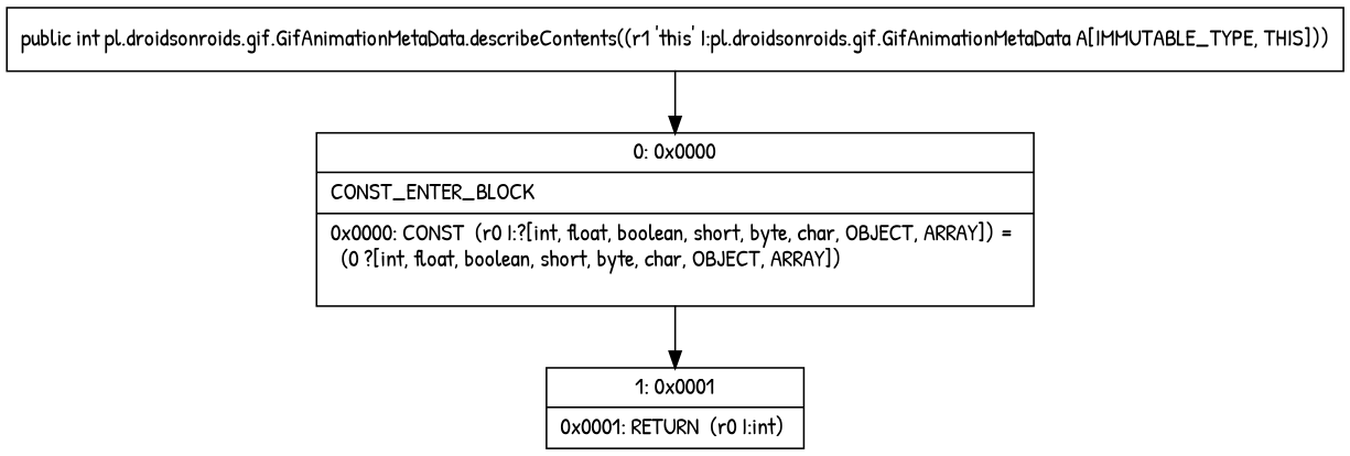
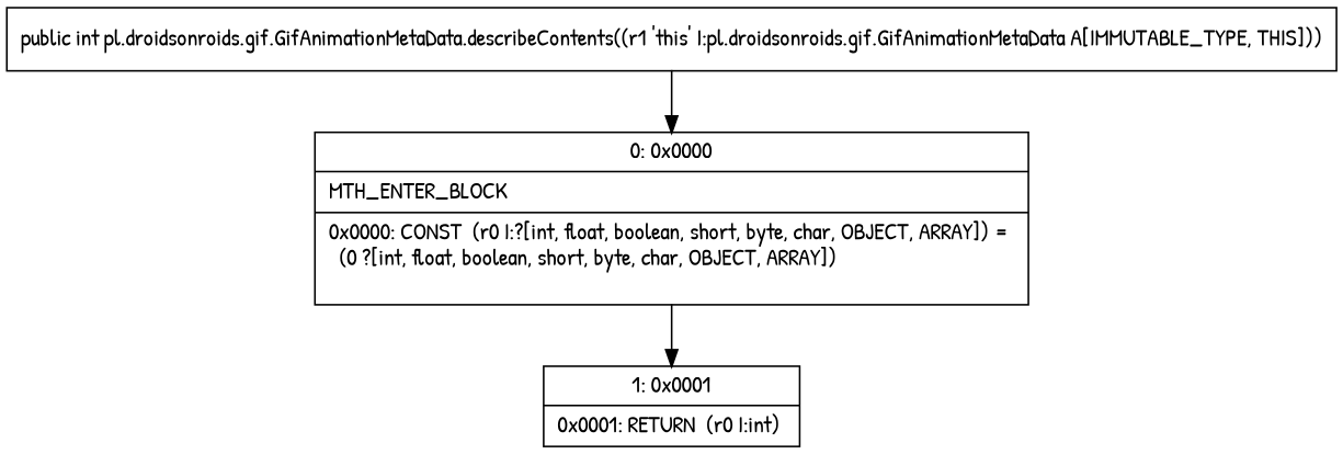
  digraph {
    fontname="Patrick Hand"
    node [shape=record fontname="Patrick Hand"]
    edge [fontname="Patrick Hand"]
-   n1 [label="{0\:\ 0x0000|CONST_ENTER_BLOCK\l|0x0000: CONST  (r0 I:?[int, float, boolean, short, byte, char, OBJECT, ARRAY]) = \l  (0 ?[int, float, boolean, short, byte, char, OBJECT, ARRAY])\l \l}"]
+   n1 [label="{0\:\ 0x0000|MTH_ENTER_BLOCK\l|0x0000: CONST  (r0 I:?[int, float, boolean, short, byte, char, OBJECT, ARRAY]) = \l  (0 ?[int, float, boolean, short, byte, char, OBJECT, ARRAY])\l \l}"]
    n2 [label="{1\:\ 0x0001|0x0001: RETURN  (r0 I:int) \l}"]
    n3 [label="{public int pl.droidsonroids.gif.GifAnimationMetaData.describeContents((r1 'this' I:pl.droidsonroids.gif.GifAnimationMetaData A[IMMUTABLE_TYPE, THIS])) }"]
    n1 -> n2
    n3 -> n1
  }
